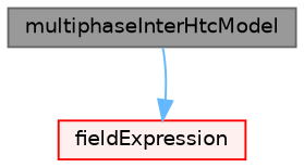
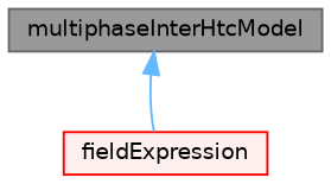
  digraph {
    node [fontname=Helvetica fontsize=10 shape=box style=filled]
    n1 [color=gray40 fillcolor=grey60 fontcolor=black height=0.2 label=multiphaseInterHtcModel width=0.4]
    n2 [color=red fillcolor="#FFF0F0" height=0.2 label=fieldExpression width=0.4]
-   n2 -> n1 [color=steelblue1 dir=back fontname=Helvetica fontsize=10 labelfontname=Helvetica labelfontsize=10 style=solid]
+   n1 -> n2 [color=steelblue1 dir=back fontname=Helvetica fontsize=10 labelfontname=Helvetica labelfontsize=10 style=solid]
  }
